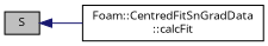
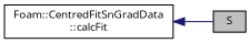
  digraph {
    rankdir=LR
    fontname="Open Sans"
    node [color=black fontname="Open Sans" fontsize=10 shape=record]
    n1 [fillcolor=grey75 fontcolor=black height=0.2 label=S style=filled width=0.4]
    n2 [height=0.2 label="Foam::CentredFitSnGradData\l::calcFit" width=0.4]
-   n1 -> n2 [color=midnightblue dir=back fontname="Open Sans" fontsize=10 labelfontname=Helvetica labelfontsize=10 style=solid]
+   n2 -> n1 [color=midnightblue dir=back fontname="Open Sans" fontsize=10 labelfontname=Helvetica labelfontsize=10 style=solid]
  }
